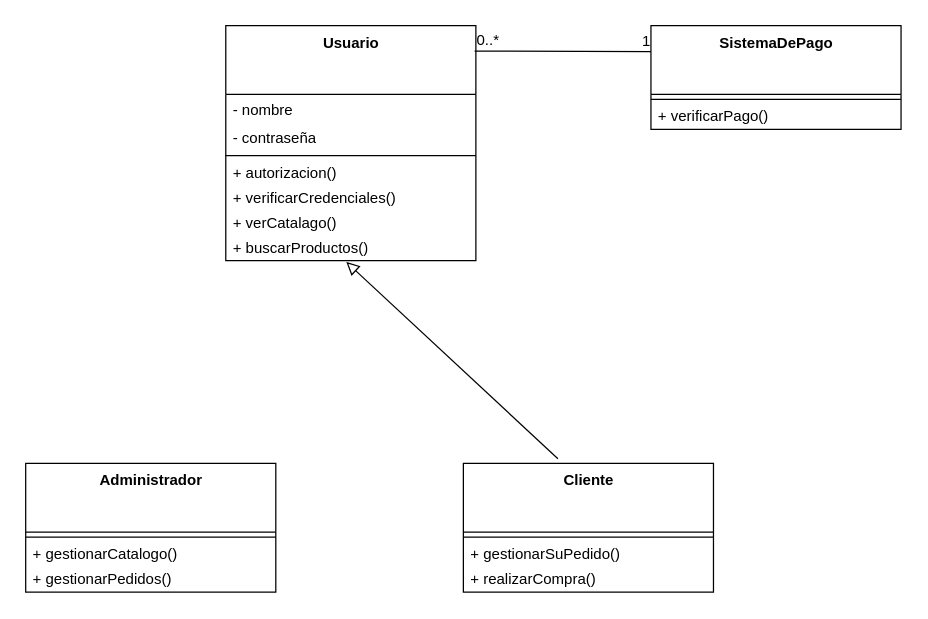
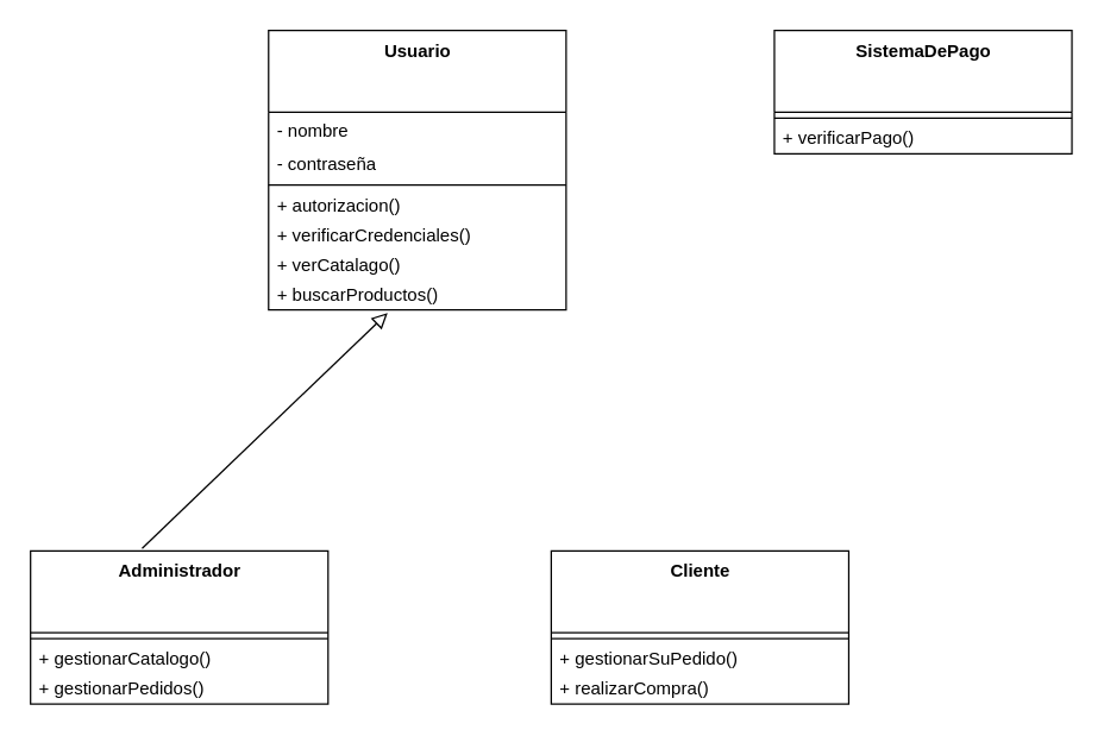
  <mxCell id="0" />
  <mxCell id="1" parent="0" />
  <mxCell id="2" value="Usuario" style="swimlane;fontStyle=1;align=center;verticalAlign=top;childLayout=stackLayout;horizontal=1;startSize=55;horizontalStack=0;resizeParent=1;resizeParentMax=0;resizeLast=0;collapsible=0;marginBottom=0;html=1;fillColor=none;strokeColor=#000000;fontColor=#000000;" parent="1" vertex="1"><mxGeometry x="180" y="20" width="200" height="188" as="geometry" /></mxCell>
  <mxCell id="3" value="- nombre" style="text;html=1;strokeColor=none;fillColor=none;align=left;verticalAlign=middle;spacingLeft=4;spacingRight=4;overflow=hidden;rotatable=0;points=[[0,0.5],[1,0.5]];portConstraint=eastwest;fontColor=#000000;" parent="2" vertex="1"><mxGeometry y="55" width="200" height="25" as="geometry" /></mxCell>
  <mxCell id="4" value="- contraseña" style="text;html=1;strokeColor=none;fillColor=none;align=left;verticalAlign=middle;spacingLeft=4;spacingRight=4;overflow=hidden;rotatable=0;points=[[0,0.5],[1,0.5]];portConstraint=eastwest;fontColor=#000000;" parent="2" vertex="1"><mxGeometry y="80" width="200" height="20" as="geometry" /></mxCell>
  <mxCell id="5" value="" style="line;strokeWidth=1;fillColor=none;align=left;verticalAlign=middle;spacingTop=-1;spacingLeft=3;spacingRight=3;rotatable=0;labelPosition=right;points=[];portConstraint=eastwest;fontColor=#000000;strokeColor=#000000;" parent="2" vertex="1"><mxGeometry y="100" width="200" height="8" as="geometry" /></mxCell>
  <mxCell id="6" value="+ autorizacion()" style="text;html=1;strokeColor=none;fillColor=none;align=left;verticalAlign=middle;spacingLeft=4;spacingRight=4;overflow=hidden;rotatable=0;points=[[0,0.5],[1,0.5]];portConstraint=eastwest;fontColor=#000000;" parent="2" vertex="1"><mxGeometry y="108" width="200" height="20" as="geometry" /></mxCell>
  <mxCell id="7" value="+ verificarCredenciales()" style="text;html=1;strokeColor=none;fillColor=none;align=left;verticalAlign=middle;spacingLeft=4;spacingRight=4;overflow=hidden;rotatable=0;points=[[0,0.5],[1,0.5]];portConstraint=eastwest;fontColor=#000000;" parent="2" vertex="1"><mxGeometry y="128" width="200" height="20" as="geometry" /></mxCell>
  <mxCell id="8" value="+ verCatalago()" style="text;html=1;strokeColor=none;fillColor=none;align=left;verticalAlign=middle;spacingLeft=4;spacingRight=4;overflow=hidden;rotatable=0;points=[[0,0.5],[1,0.5]];portConstraint=eastwest;fontColor=#000000;" parent="2" vertex="1"><mxGeometry y="148" width="200" height="20" as="geometry" /></mxCell>
  <mxCell id="9" value="+ buscarProductos()" style="text;html=1;strokeColor=none;fillColor=none;align=left;verticalAlign=middle;spacingLeft=4;spacingRight=4;overflow=hidden;rotatable=0;points=[[0,0.5],[1,0.5]];portConstraint=eastwest;fontColor=#000000;" parent="2" vertex="1"><mxGeometry y="168" width="200" height="20" as="geometry" /></mxCell>
  <mxCell id="10" value="SistemaDePago" style="swimlane;fontStyle=1;align=center;verticalAlign=top;childLayout=stackLayout;horizontal=1;startSize=55;horizontalStack=0;resizeParent=1;resizeParentMax=0;resizeLast=0;collapsible=0;marginBottom=0;html=1;fillColor=none;strokeColor=#000000;fontColor=#000000;" parent="1" vertex="1"><mxGeometry x="520" y="20" width="200" height="83" as="geometry" /></mxCell>
  <mxCell id="11" value="" style="line;strokeWidth=1;fillColor=none;align=left;verticalAlign=middle;spacingTop=-1;spacingLeft=3;spacingRight=3;rotatable=0;labelPosition=right;points=[];portConstraint=eastwest;fontColor=#000000;strokeColor=#000000;" parent="10" vertex="1"><mxGeometry y="55" width="200" height="8" as="geometry" /></mxCell>
  <mxCell id="12" value="+ verificarPago()" style="text;html=1;strokeColor=none;fillColor=none;align=left;verticalAlign=middle;spacingLeft=4;spacingRight=4;overflow=hidden;rotatable=0;points=[[0,0.5],[1,0.5]];portConstraint=eastwest;fontColor=#000000;" parent="10" vertex="1"><mxGeometry y="63" width="200" height="20" as="geometry" /></mxCell>
- <mxCell id="13" value="" style="endArrow=none;html=1;rounded=0;align=center;verticalAlign=top;endFill=0;labelBackgroundColor=none;strokeColor=#000000;entryX=0;entryY=0.25;entryDx=0;entryDy=0;exitX=0.995;exitY=0.108;exitDx=0;exitDy=0;exitPerimeter=0;fontColor=#000000;" parent="1" source="2" target="10" edge="1"><mxGeometry relative="1" as="geometry"><mxPoint x="340" y="230" as="sourcePoint" /><mxPoint x="500" y="230" as="targetPoint" /></mxGeometry></mxCell>
- <mxCell id="14" value="0..*" style="resizable=0;html=1;align=left;verticalAlign=bottom;labelBackgroundColor=none;fontColor=#000000;" parent="13" connectable="0" vertex="1"><mxGeometry x="-1" relative="1" as="geometry" /></mxCell>
- <mxCell id="15" value="1" style="resizable=0;html=1;align=right;verticalAlign=bottom;labelBackgroundColor=none;fontColor=#000000;" parent="13" connectable="0" vertex="1"><mxGeometry x="1" relative="1" as="geometry" /></mxCell>
  <mxCell id="16" value="Administrador" style="swimlane;fontStyle=1;align=center;verticalAlign=top;childLayout=stackLayout;horizontal=1;startSize=55;horizontalStack=0;resizeParent=1;resizeParentMax=0;resizeLast=0;collapsible=0;marginBottom=0;html=1;fillColor=none;strokeColor=#000000;fontColor=#000000;" vertex="1" parent="1"><mxGeometry x="20" y="370" width="200" height="103" as="geometry" /></mxCell>
  <mxCell id="17" value="" style="line;strokeWidth=1;fillColor=none;align=left;verticalAlign=middle;spacingTop=-1;spacingLeft=3;spacingRight=3;rotatable=0;labelPosition=right;points=[];portConstraint=eastwest;fontColor=#000000;strokeColor=#000000;" vertex="1" parent="16"><mxGeometry y="55" width="200" height="8" as="geometry" /></mxCell>
  <mxCell id="18" value="+ gestionarCatalogo()" style="text;html=1;strokeColor=none;fillColor=none;align=left;verticalAlign=middle;spacingLeft=4;spacingRight=4;overflow=hidden;rotatable=0;points=[[0,0.5],[1,0.5]];portConstraint=eastwest;fontColor=#000000;" vertex="1" parent="16"><mxGeometry y="63" width="200" height="20" as="geometry" /></mxCell>
  <mxCell id="19" value="+ gestionarPedidos()" style="text;html=1;strokeColor=none;fillColor=none;align=left;verticalAlign=middle;spacingLeft=4;spacingRight=4;overflow=hidden;rotatable=0;points=[[0,0.5],[1,0.5]];portConstraint=eastwest;fontColor=#000000;" vertex="1" parent="16"><mxGeometry y="83" width="200" height="20" as="geometry" /></mxCell>
  <mxCell id="20" value="Cliente" style="swimlane;fontStyle=1;align=center;verticalAlign=top;childLayout=stackLayout;horizontal=1;startSize=55;horizontalStack=0;resizeParent=1;resizeParentMax=0;resizeLast=0;collapsible=0;marginBottom=0;html=1;fillColor=none;strokeColor=#000000;fontColor=#000000;" vertex="1" parent="1"><mxGeometry x="370" y="370" width="200" height="103" as="geometry" /></mxCell>
  <mxCell id="21" value="" style="line;strokeWidth=1;fillColor=none;align=left;verticalAlign=middle;spacingTop=-1;spacingLeft=3;spacingRight=3;rotatable=0;labelPosition=right;points=[];portConstraint=eastwest;fontColor=#000000;strokeColor=#000000;" vertex="1" parent="20"><mxGeometry y="55" width="200" height="8" as="geometry" /></mxCell>
  <mxCell id="22" value="+ gestionarSuPedido()" style="text;html=1;strokeColor=none;fillColor=none;align=left;verticalAlign=middle;spacingLeft=4;spacingRight=4;overflow=hidden;rotatable=0;points=[[0,0.5],[1,0.5]];portConstraint=eastwest;fontColor=#000000;" vertex="1" parent="20"><mxGeometry y="63" width="200" height="20" as="geometry" /></mxCell>
  <mxCell id="23" value="+ realizarCompra()" style="text;html=1;strokeColor=none;fillColor=none;align=left;verticalAlign=middle;spacingLeft=4;spacingRight=4;overflow=hidden;rotatable=0;points=[[0,0.5],[1,0.5]];portConstraint=eastwest;fontColor=#000000;" vertex="1" parent="20"><mxGeometry y="83" width="200" height="20" as="geometry" /></mxCell>
- <mxCell id="25" value="" style="endArrow=block;html=1;rounded=0;align=center;verticalAlign=bottom;endFill=0;labelBackgroundColor=none;endSize=8;strokeColor=#000000;exitX=0.378;exitY=-0.036;exitDx=0;exitDy=0;exitPerimeter=0;entryX=0.482;entryY=1.05;entryDx=0;entryDy=0;entryPerimeter=0;" edge="1" parent="1" source="20" target="9"><mxGeometry relative="1" as="geometry"><mxPoint x="105" y="378.352" as="sourcePoint" /><mxPoint x="270" y="220" as="targetPoint" /></mxGeometry></mxCell>
+ <mxCell id="24" value="" style="endArrow=block;html=1;rounded=0;align=center;verticalAlign=bottom;endFill=0;labelBackgroundColor=none;endSize=8;strokeColor=#000000;exitX=0.375;exitY=-0.016;exitDx=0;exitDy=0;exitPerimeter=0;entryX=0.4;entryY=1.1;entryDx=0;entryDy=0;entryPerimeter=0;" edge="1" parent="1" source="16" target="9"><mxGeometry relative="1" as="geometry"><mxPoint x="410" y="150" as="sourcePoint" /><mxPoint x="570" y="150" as="targetPoint" /></mxGeometry></mxCell>
